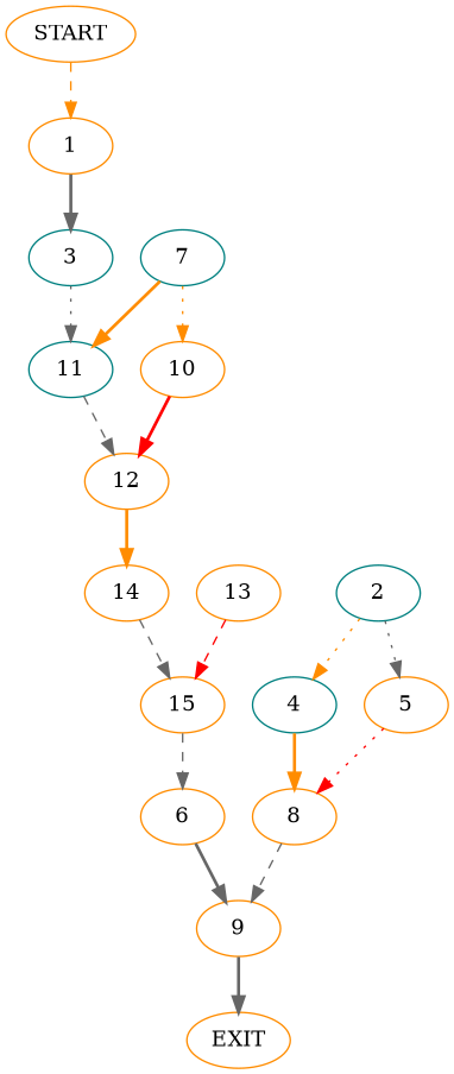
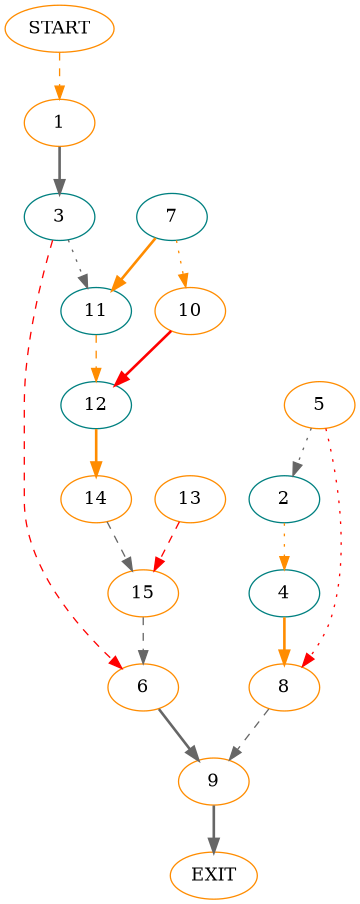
  digraph {
    fontname="DejaVu Serif"
    node [color=darkorange fontname="DejaVu Serif"]
    edge [color=gray40 fontname="DejaVu Serif" style=dashed]
    n1 [label=START]
    1
    3 [color=teal]
    n4 [label=EXIT]
    2 [color=teal]
    4 [color=teal]
    5
    6
    11 [color=teal]
    8
    9
    7 [color=teal]
    10
-   12
+   12 [color=teal]
    14
    13
    15
    n1 -> 1 [color=darkorange]
    1 -> 3 [style=bold]
+   3 -> 6 [color=red]
    3 -> 11 [style=dotted]
    2 -> 4 [color=darkorange style=dotted]
-   2 -> 5 [style=dotted]
+   5 -> 2 [style=dotted]
    4 -> 8 [color=darkorange style=bold]
    5 -> 8 [color=red style=dotted]
    6 -> 9 [style=bold]
-   11 -> 12
+   11 -> 12 [color=darkorange]
    8 -> 9
    9 -> n4 [style=bold]
    7 -> 11 [color=darkorange style=bold]
    7 -> 10 [color=darkorange style=dotted]
    10 -> 12 [color=red style=bold]
    12 -> 14 [color=darkorange style=bold]
    14 -> 15
    13 -> 15 [color=red]
    15 -> 6
  }
